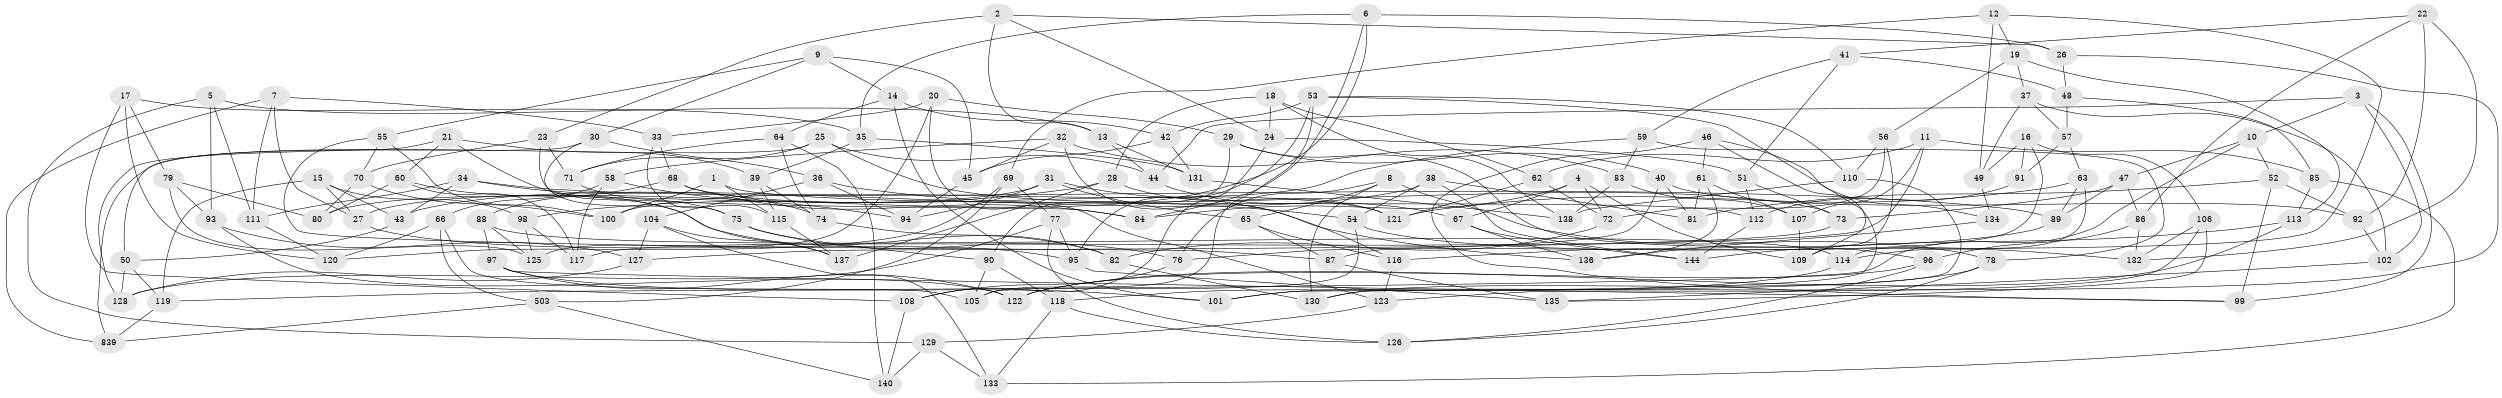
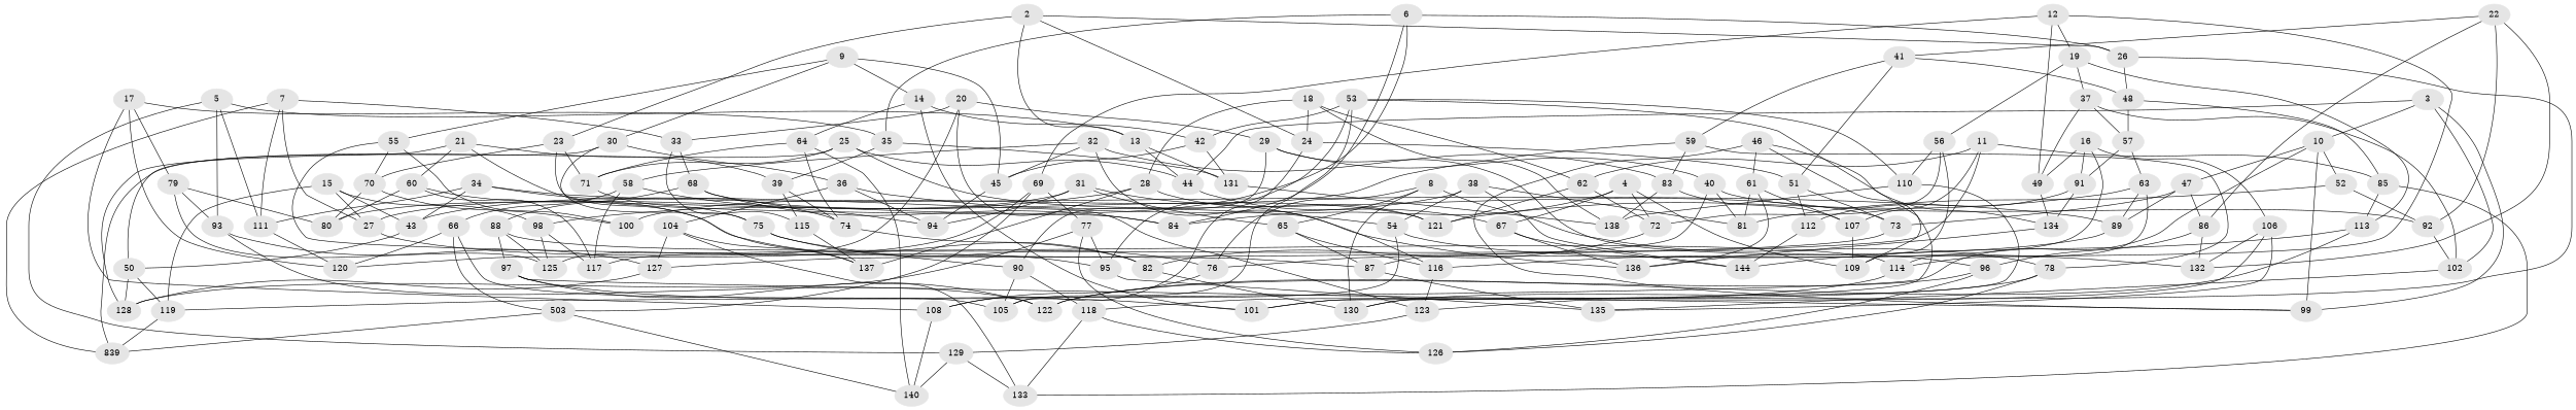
  graph {
    node [color=gray90 style=filled]
-   1
    100
    112
    115
    42
    45
    131
    n8 [label=144]
    137
    2
    13
    23
    24
    26
    44
    84
    70
    71
    108
    51
    101
    48
    3
    10
    99
    102
    47
    52
    119
    67
    135
    4
    72
    109
    136
    82
    5
    93
    111
    129
    127
    122
    120
    140
    133
    6
    27
    35
    95
    39
    7
    33
    n53 [label=839]
    68
    8
    65
    76
    78
    130
    87
    116
    126
    9
    14
    30
    55
    64
    36
    50
    75
    94
    86
    73
    89
    92
    81
    11
    62
    85
    107
    121
    113
    128
    12
    19
    49
    69
    114
    37
    56
    134
    n92 [label=503]
    77
    118
    138
    74
    15
    43
    98
    125
    117
    16
    91
    106
    123
    132
    17
    79
    80
    18
    28
    57
    110
    20
    29
    40
    90
    96
    21
    60
    22
    41
    59
    25
    105
    54
    104
    31
    32
    58
    83
    66
    88
    34
    63
    38
    46
    61
    53
    97
-   1 -- 100
-   1 -- 112
-   1 -- 115
    112 -- n8
    115 -- 137
    42 -- 45
    42 -- 131
    45 -- 94
    131 -- 138
    2 -- 13
    2 -- 23
    2 -- 24
    2 -- 26
    13 -- 131
    13 -- 44
    23 -- 84
    23 -- 70
    23 -- 71
    24 -- 108
    24 -- 51
    26 -- 101
    26 -- 48
    44 -- 67
    70 -- 100
    70 -- 80
    71 -- 75
    108 -- 140
    51 -- 112
    51 -- 73
    48 -- 85
    48 -- 57
    3 -- 44
    3 -- 10
    3 -- 99
    3 -- 102
    10 -- 47
    10 -- 52
    10 -- 119
    102 -- 135
    47 -- 86
    47 -- 73
    47 -- 89
-   52 -- 99
+   10 -- 99
    52 -- 92
    52 -- 81
    119 -- n53
    67 -- n8
    67 -- 136
    4 -- 84
    4 -- 67
    4 -- 72
    4 -- 109
    72 -- 82
    82 -- 130
    5 -- 13
    5 -- 93
    5 -- 111
    5 -- 129
    93 -- 127
    93 -- 122
    111 -- 120
    129 -- 140
    129 -- 133
    127 -- 128
    6 -- 26
    6 -- 84
    6 -- 27
    6 -- 35
    27 -- 95
    35 -- 131
    35 -- 39
    95 -- 135
    39 -- 115
    39 -- 74
    7 -- 111
    7 -- 27
    7 -- 33
    7 -- n53
    33 -- 115
    33 -- 68
    68 -- 84
    68 -- 121
    68 -- 88
    8 -- 65
    8 -- 76
    8 -- 78
    8 -- 130
    65 -- 87
    65 -- 116
    76 -- 108
    78 -- 130
    78 -- 126
    87 -- 135
    116 -- 123
    9 -- 45
    9 -- 14
    9 -- 30
    9 -- 55
    14 -- 42
    14 -- 101
    14 -- 64
    30 -- 36
    30 -- 50
    30 -- 75
    55 -- 100
    55 -- 70
    55 -- 87
    64 -- 71
    64 -- 140
    64 -- 74
    36 -- 94
    36 -- 54
    36 -- 104
    50 -- 119
    50 -- 128
    75 -- 76
    75 -- 90
    86 -- 132
    86 -- 96
    73 -- 117
    89 -- 116
    92 -- 102
    11 -- 127
    11 -- 62
    11 -- 85
    11 -- 107
    62 -- 72
    62 -- 121
    85 -- 133
    85 -- 113
    107 -- 109
    113 -- n8
    113 -- 122
    12 -- 19
    12 -- 49
    12 -- 69
    12 -- 114
    19 -- 113
    19 -- 37
    19 -- 56
    49 -- 134
    69 -- 120
    69 -- n92
    69 -- 77
    114 -- 118
    37 -- 102
    37 -- 49
    37 -- 57
    56 -- 72
    56 -- 109
    56 -- 110
    134 -- 136
    n92 -- 140
    n92 -- n53
    77 -- 95
    77 -- 126
    77 -- 128
    118 -- 133
    118 -- 126
    74 -- 82
    15 -- 119
    15 -- 27
    15 -- 43
    15 -- 98
    43 -- 50
    98 -- 125
    98 -- 117
    16 -- 87
    16 -- 49
    16 -- 91
    16 -- 106
    91 -- 112
+   91 -- 134
    106 -- 135
    106 -- 123
    106 -- 132
    123 -- 129
    17 -- 108
    17 -- 120
    17 -- 35
    17 -- 79
    79 -- 93
    79 -- 125
    79 -- 80
    18 -- 24
    18 -- 62
    18 -- 138
    18 -- 28
    28 -- 137
    28 -- 121
    28 -- 98
    57 -- 91
    57 -- 63
    110 -- 130
    110 -- 138
    20 -- 33
    20 -- 125
    20 -- 123
    20 -- 29
    29 -- 40
    29 -- 90
    29 -- 96
    40 -- 76
    40 -- 92
    40 -- 81
    90 -- 118
    90 -- 105
    96 -- 122
    96 -- 126
    21 -- 137
    21 -- 39
    21 -- 128
    21 -- 60
    60 -- 82
    60 -- 117
    60 -- 80
    22 -- 86
    22 -- 92
    22 -- 132
    22 -- 41
    41 -- 51
    41 -- 48
    41 -- 59
    59 -- 100
    59 -- 78
    59 -- 83
    25 -- 44
    25 -- 71
    25 -- n53
    25 -- 73
    54 -- 132
    54 -- 105
    104 -- 137
    104 -- 127
    104 -- 133
    31 -- 136
    31 -- 65
    31 -- 94
    31 -- 80
    32 -- 45
    32 -- 116
    32 -- 58
    32 -- 83
    58 -- 94
    58 -- 117
    58 -- 66
    83 -- 107
    83 -- 138
    66 -- 120
    66 -- n92
    66 -- 105
    88 -- 114
    88 -- 125
    88 -- 97
    34 -- 111
    34 -- 89
    34 -- 74
    34 -- 43
    63 -- 89
    63 -- 121
    63 -- 114
    38 -- n8
    38 -- 81
    38 -- 43
    38 -- 54
    46 -- 101
    46 -- 99
    46 -- 134
    46 -- 61
    61 -- 136
    61 -- 81
    61 -- 107
    53 -- 42
    53 -- 109
    53 -- 95
    53 -- 110
    53 -- 105
    97 -- 101
    97 -- 99
    97 -- 122
  }
